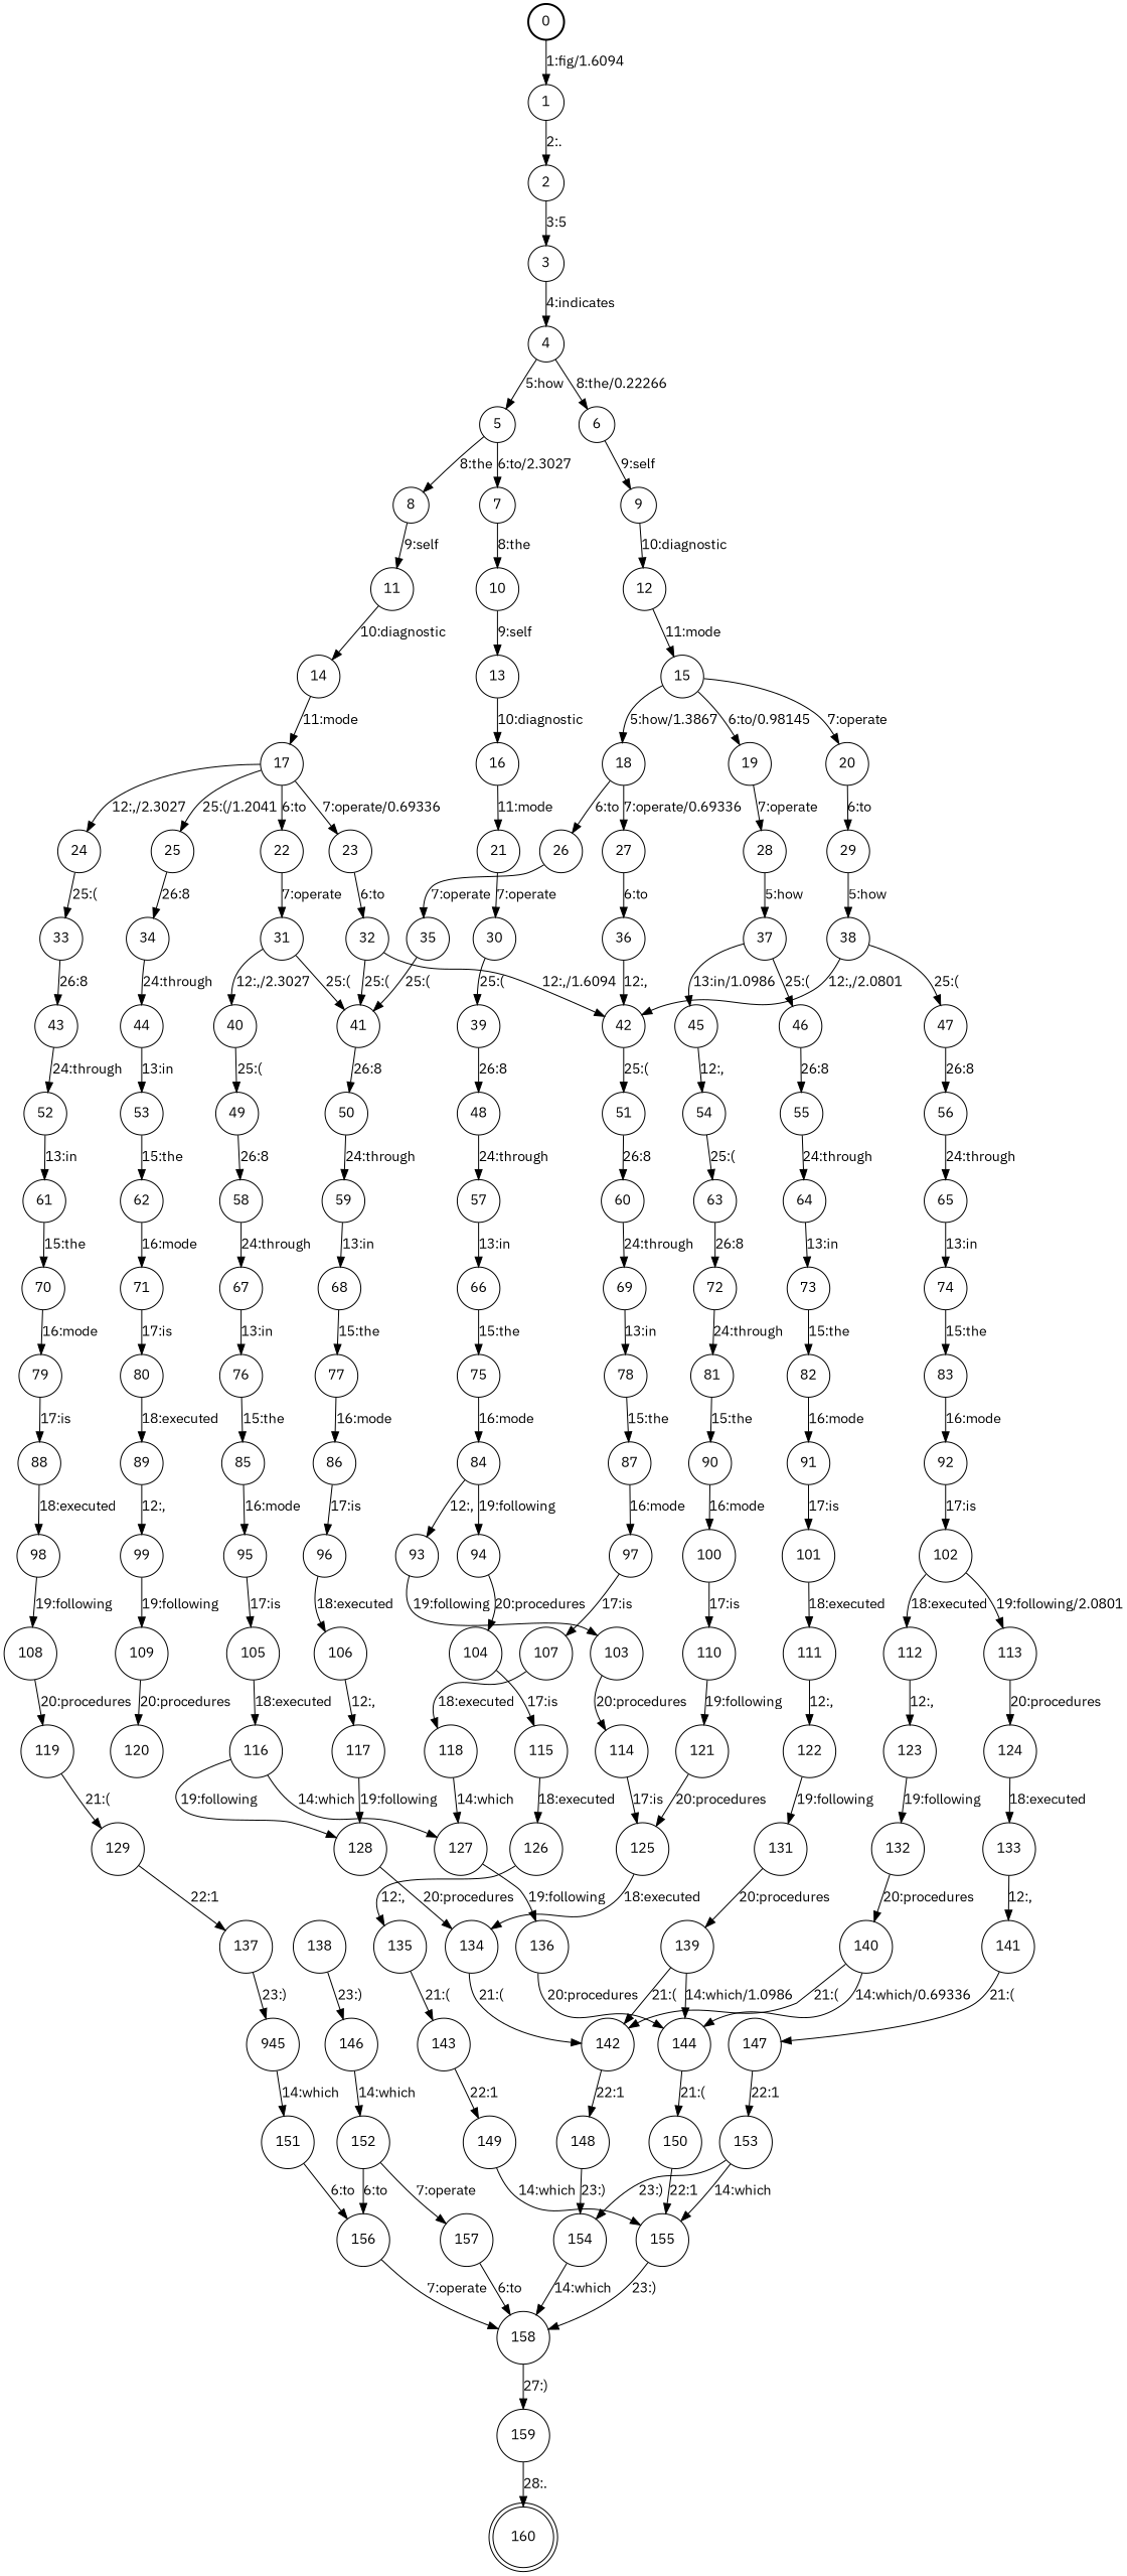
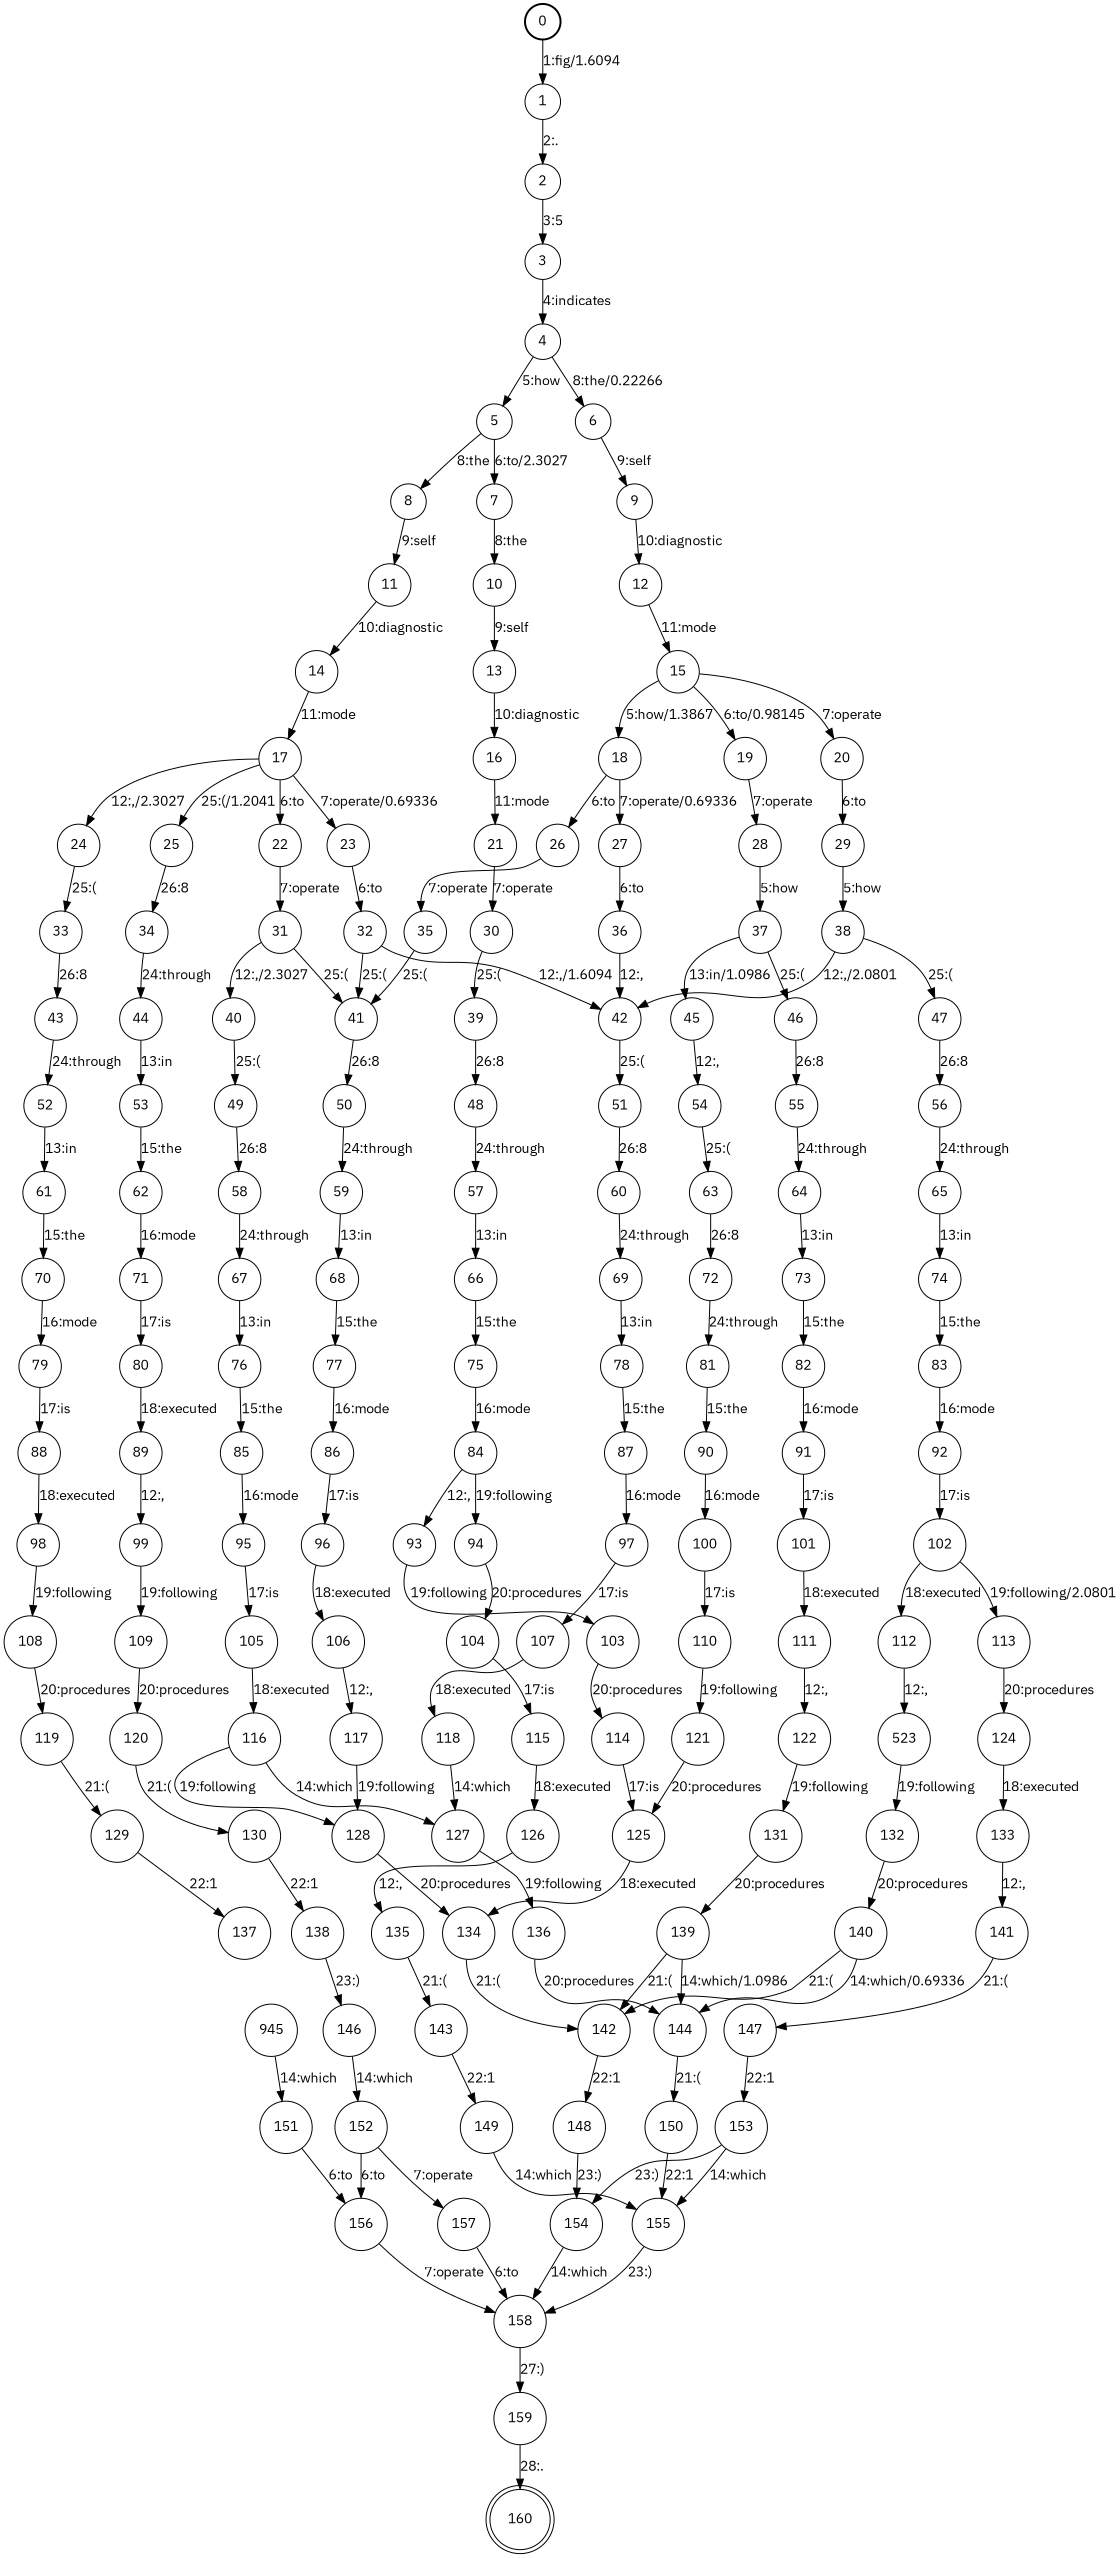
  digraph {
    fontname="IBM Plex Sans"
    nodesep=0.25
    rankdir=TB
    ranksep=0.4
    node [fontname="IBM Plex Sans" fontsize=14 shape=circle style=solid]
    edge [fontname="IBM Plex Sans" fontsize=14]
    n1 [label=0 style=bold]
    n2 [label=1]
    n3 [label=2]
    n4 [label=3]
    n5 [label=4]
    n6 [label=5]
    n7 [label=6]
    n8 [label=7]
    n9 [label=8]
    n10 [label=9]
    n11 [label=10]
    n12 [label=11]
    n13 [label=12]
    n14 [label=13]
    n15 [label=14]
    n16 [label=15]
    n17 [label=16]
    n18 [label=17]
    n19 [label=18]
    n20 [label=19]
    n21 [label=20]
    n22 [label=21]
    n23 [label=22]
    n24 [label=23]
    n25 [label=24]
    n26 [label=25]
    n27 [label=26]
    n28 [label=27]
    n29 [label=28]
    n30 [label=29]
    n31 [label=30]
    n32 [label=31]
    n33 [label=32]
    n34 [label=33]
    n35 [label=34]
    n36 [label=35]
    n37 [label=36]
    n38 [label=37]
    n39 [label=38]
    n40 [label=39]
    n41 [label=40]
    n42 [label=41]
    n43 [label=42]
    n44 [label=43]
    n45 [label=44]
    n46 [label=45]
    n47 [label=46]
    n48 [label=47]
    n49 [label=48]
    n50 [label=49]
    n51 [label=50]
    n52 [label=51]
    n53 [label=52]
    n54 [label=53]
    n55 [label=54]
    n56 [label=55]
    n57 [label=56]
    n58 [label=57]
    n59 [label=58]
    n60 [label=59]
    n61 [label=60]
    n62 [label=61]
    n63 [label=62]
    n64 [label=63]
    n65 [label=64]
    n66 [label=65]
    n67 [label=66]
    n68 [label=67]
    n69 [label=68]
    n70 [label=69]
    n71 [label=70]
    n72 [label=71]
    n73 [label=72]
    n74 [label=73]
    n75 [label=74]
    n76 [label=75]
    n77 [label=76]
    n78 [label=77]
    n79 [label=78]
    n80 [label=79]
    n81 [label=80]
    n82 [label=81]
    n83 [label=82]
    n84 [label=83]
    n85 [label=84]
    n86 [label=85]
    n87 [label=86]
    n88 [label=87]
    n89 [label=88]
    n90 [label=89]
    n91 [label=90]
    n92 [label=91]
    n93 [label=92]
    n94 [label=93]
    n95 [label=94]
    n96 [label=95]
    n97 [label=96]
    n98 [label=97]
    n99 [label=98]
    n100 [label=99]
    n101 [label=100]
    n102 [label=101]
    n103 [label=102]
    n104 [label=103]
    n105 [label=104]
    n106 [label=105]
    n107 [label=106]
    n108 [label=107]
    n109 [label=108]
    n110 [label=109]
    n111 [label=110]
    n112 [label=111]
    n113 [label=112]
    n114 [label=113]
    n115 [label=114]
    n116 [label=115]
    n117 [label=116]
    n118 [label=117]
    n119 [label=118]
    n120 [label=119]
    n121 [label=120]
    n122 [label=121]
    n123 [label=122]
-   n124 [label=123]
+   n124 [label=523]
    n125 [label=124]
    n126 [label=125]
    n127 [label=126]
    n128 [label=127]
    n129 [label=128]
    n130 [label=129]
+   n131 [label=130]
    n132 [label=131]
    n133 [label=132]
    n134 [label=133]
    n135 [label=134]
    n136 [label=135]
    n137 [label=136]
    n138 [label=137]
    n139 [label=138]
    n140 [label=139]
    n141 [label=140]
    n142 [label=141]
    n143 [label=142]
    n144 [label=143]
    n145 [label=144]
    n146 [label=945]
    n147 [label=146]
    n148 [label=147]
    n149 [label=148]
    n150 [label=149]
    n151 [label=150]
    n152 [label=151]
    n153 [label=152]
    n154 [label=153]
    n155 [label=154]
    n156 [label=155]
    n157 [label=156]
    n158 [label=157]
    n159 [label=158]
    n160 [label=159]
    n161 [label=160 shape=doublecircle]
    n1 -> n2 [label="1:fig/1.6094"]
    n2 -> n3 [label="2:."]
    n3 -> n4 [label="3:5"]
    n4 -> n5 [label="4:indicates"]
    n5 -> n6 [label="5:how"]
    n5 -> n7 [label="8:the/0.22266"]
    n6 -> n8 [label="6:to/2.3027"]
    n6 -> n9 [label="8:the"]
    n7 -> n10 [label="9:self"]
    n8 -> n11 [label="8:the"]
    n9 -> n12 [label="9:self"]
    n10 -> n13 [label="10:diagnostic"]
    n11 -> n14 [label="9:self"]
    n12 -> n15 [label="10:diagnostic"]
    n13 -> n16 [label="11:mode"]
    n14 -> n17 [label="10:diagnostic"]
    n15 -> n18 [label="11:mode"]
    n16 -> n19 [label="5:how/1.3867"]
    n16 -> n20 [label="6:to/0.98145"]
    n16 -> n21 [label="7:operate"]
    n17 -> n22 [label="11:mode"]
    n18 -> n23 [label="6:to"]
    n18 -> n24 [label="7:operate/0.69336"]
    n18 -> n25 [label="12:,/2.3027"]
    n18 -> n26 [label="25:(/1.2041"]
    n19 -> n27 [label="6:to"]
    n19 -> n28 [label="7:operate/0.69336"]
    n20 -> n29 [label="7:operate"]
    n21 -> n30 [label="6:to"]
    n22 -> n31 [label="7:operate"]
    n23 -> n32 [label="7:operate"]
    n24 -> n33 [label="6:to"]
    n25 -> n34 [label="25:("]
    n26 -> n35 [label="26:8"]
    n27 -> n36 [label="7:operate"]
    n28 -> n37 [label="6:to"]
    n29 -> n38 [label="5:how"]
    n30 -> n39 [label="5:how"]
    n31 -> n40 [label="25:("]
    n32 -> n41 [label="12:,/2.3027"]
    n32 -> n42 [label="25:("]
    n33 -> n42 [label="25:("]
    n33 -> n43 [label="12:,/1.6094"]
    n34 -> n44 [label="26:8"]
    n35 -> n45 [label="24:through"]
    n36 -> n42 [label="25:("]
    n37 -> n43 [label="12:,"]
    n38 -> n46 [label="13:in/1.0986"]
    n38 -> n47 [label="25:("]
    n39 -> n43 [label="12:,/2.0801"]
    n39 -> n48 [label="25:("]
    n40 -> n49 [label="26:8"]
    n41 -> n50 [label="25:("]
    n42 -> n51 [label="26:8"]
    n43 -> n52 [label="25:("]
    n44 -> n53 [label="24:through"]
    n45 -> n54 [label="13:in"]
    n46 -> n55 [label="12:,"]
    n47 -> n56 [label="26:8"]
    n48 -> n57 [label="26:8"]
    n49 -> n58 [label="24:through"]
    n50 -> n59 [label="26:8"]
    n51 -> n60 [label="24:through"]
    n52 -> n61 [label="26:8"]
    n53 -> n62 [label="13:in"]
    n54 -> n63 [label="15:the"]
    n55 -> n64 [label="25:("]
    n56 -> n65 [label="24:through"]
    n57 -> n66 [label="24:through"]
    n58 -> n67 [label="13:in"]
    n59 -> n68 [label="24:through"]
    n60 -> n69 [label="13:in"]
    n61 -> n70 [label="24:through"]
    n62 -> n71 [label="15:the"]
    n63 -> n72 [label="16:mode"]
    n64 -> n73 [label="26:8"]
    n65 -> n74 [label="13:in"]
    n66 -> n75 [label="13:in"]
    n67 -> n76 [label="15:the"]
    n68 -> n77 [label="13:in"]
    n69 -> n78 [label="15:the"]
    n70 -> n79 [label="13:in"]
    n71 -> n80 [label="16:mode"]
    n72 -> n81 [label="17:is"]
    n73 -> n82 [label="24:through"]
    n74 -> n83 [label="15:the"]
    n75 -> n84 [label="15:the"]
    n76 -> n85 [label="16:mode"]
    n77 -> n86 [label="15:the"]
    n78 -> n87 [label="16:mode"]
    n79 -> n88 [label="15:the"]
    n80 -> n89 [label="17:is"]
    n81 -> n90 [label="18:executed"]
    n82 -> n91 [label="15:the"]
    n83 -> n92 [label="16:mode"]
    n84 -> n93 [label="16:mode"]
    n85 -> n94 [label="12:,"]
    n85 -> n95 [label="19:following"]
    n86 -> n96 [label="16:mode"]
    n87 -> n97 [label="17:is"]
    n88 -> n98 [label="16:mode"]
    n89 -> n99 [label="18:executed"]
    n90 -> n100 [label="12:,"]
    n91 -> n101 [label="16:mode"]
    n92 -> n102 [label="17:is"]
    n93 -> n103 [label="17:is"]
    n94 -> n104 [label="19:following"]
    n95 -> n105 [label="20:procedures"]
    n96 -> n106 [label="17:is"]
    n97 -> n107 [label="18:executed"]
    n98 -> n108 [label="17:is"]
    n99 -> n109 [label="19:following"]
    n100 -> n110 [label="19:following"]
    n101 -> n111 [label="17:is"]
    n102 -> n112 [label="18:executed"]
    n103 -> n113 [label="18:executed"]
    n103 -> n114 [label="19:following/2.0801"]
    n104 -> n115 [label="20:procedures"]
    n105 -> n116 [label="17:is"]
    n106 -> n117 [label="18:executed"]
    n107 -> n118 [label="12:,"]
    n108 -> n119 [label="18:executed"]
    n109 -> n120 [label="20:procedures"]
    n110 -> n121 [label="20:procedures"]
    n111 -> n122 [label="19:following"]
    n112 -> n123 [label="12:,"]
    n113 -> n124 [label="12:,"]
    n114 -> n125 [label="20:procedures"]
    n115 -> n126 [label="17:is"]
    n116 -> n127 [label="18:executed"]
    n117 -> n128 [label="14:which"]
    n117 -> n129 [label="19:following"]
    n118 -> n129 [label="19:following"]
    n119 -> n128 [label="14:which"]
    n120 -> n130 [label="21:("]
+   n121 -> n131 [label="21:("]
    n122 -> n126 [label="20:procedures"]
    n123 -> n132 [label="19:following"]
    n124 -> n133 [label="19:following"]
    n125 -> n134 [label="18:executed"]
    n126 -> n135 [label="18:executed"]
    n127 -> n136 [label="12:,"]
    n128 -> n137 [label="19:following"]
    n129 -> n135 [label="20:procedures"]
    n130 -> n138 [label="22:1"]
+   n131 -> n139 [label="22:1"]
    n132 -> n140 [label="20:procedures"]
    n133 -> n141 [label="20:procedures"]
    n134 -> n142 [label="12:,"]
    n135 -> n143 [label="21:("]
    n136 -> n144 [label="21:("]
    n137 -> n145 [label="20:procedures"]
-   n138 -> n146 [label="23:)"]
    n139 -> n147 [label="23:)"]
    n140 -> n143 [label="21:("]
    n140 -> n145 [label="14:which/1.0986"]
    n141 -> n143 [label="21:("]
    n141 -> n145 [label="14:which/0.69336"]
    n142 -> n148 [label="21:("]
    n143 -> n149 [label="22:1"]
    n144 -> n150 [label="22:1"]
    n145 -> n151 [label="21:("]
    n146 -> n152 [label="14:which"]
    n147 -> n153 [label="14:which"]
    n148 -> n154 [label="22:1"]
    n149 -> n155 [label="23:)"]
    n150 -> n156 [label="14:which"]
    n151 -> n156 [label="22:1"]
    n152 -> n157 [label="6:to"]
    n153 -> n157 [label="6:to"]
    n153 -> n158 [label="7:operate"]
    n154 -> n155 [label="23:)"]
    n154 -> n156 [label="14:which"]
    n155 -> n159 [label="14:which"]
    n156 -> n159 [label="23:)"]
    n157 -> n159 [label="7:operate"]
    n158 -> n159 [label="6:to"]
    n159 -> n160 [label="27:)"]
    n160 -> n161 [label="28:."]
  }
